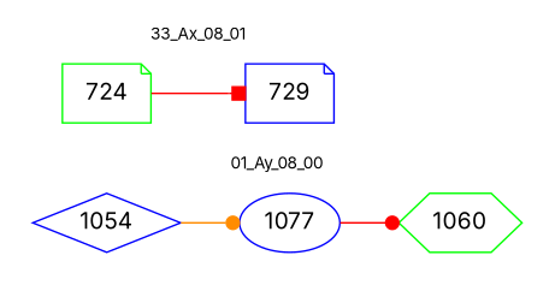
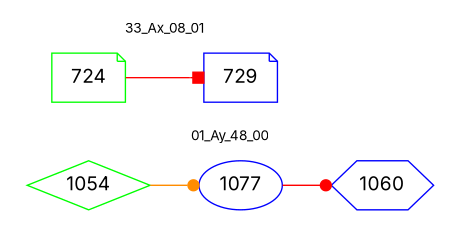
  digraph {
    fontname=Inter
    rankdir=LR
    node [color=blue fontname=Inter shape=note]
    edge [arrowhead=dot color=red fontname=Inter]
-   n1 [label=1054 shape=diamond]
+   n1 [color=green label=1054 shape=diamond]
    n2 [label=1077 shape=ellipse]
-   n3 [color=green label=1060 shape=hexagon]
+   n3 [label=1060 shape=hexagon]
    n4 [color=green label=724]
    n5 [label=729]
    subgraph cluster_1 {
      color=white
      fontsize=10
-     label="01_Ay_08_00"
+     label="01_Ay_48_00"
      n1
      n2
      n3
    }
    subgraph cluster_2 {
      color=white
      fontsize=10
      label="33_Ax_08_01"
      n4
      n5
    }
    n1 -> n2 [color=darkorange]
    n2 -> n3
    n4 -> n5 [arrowhead=box]
  }
